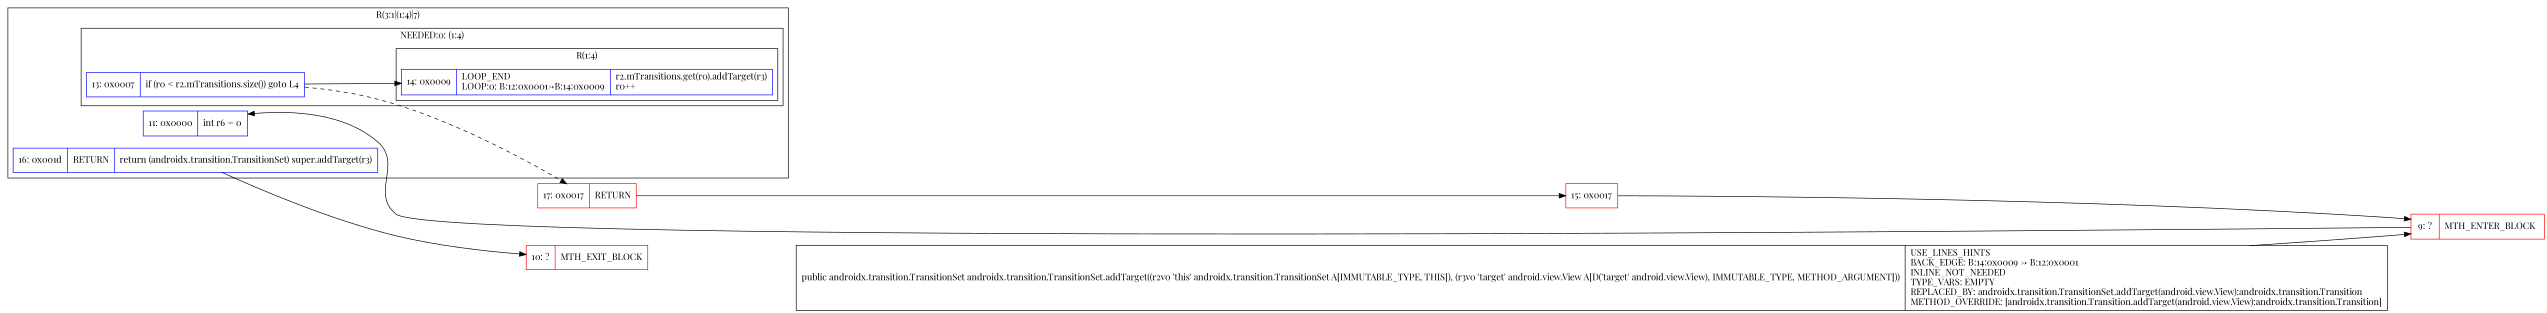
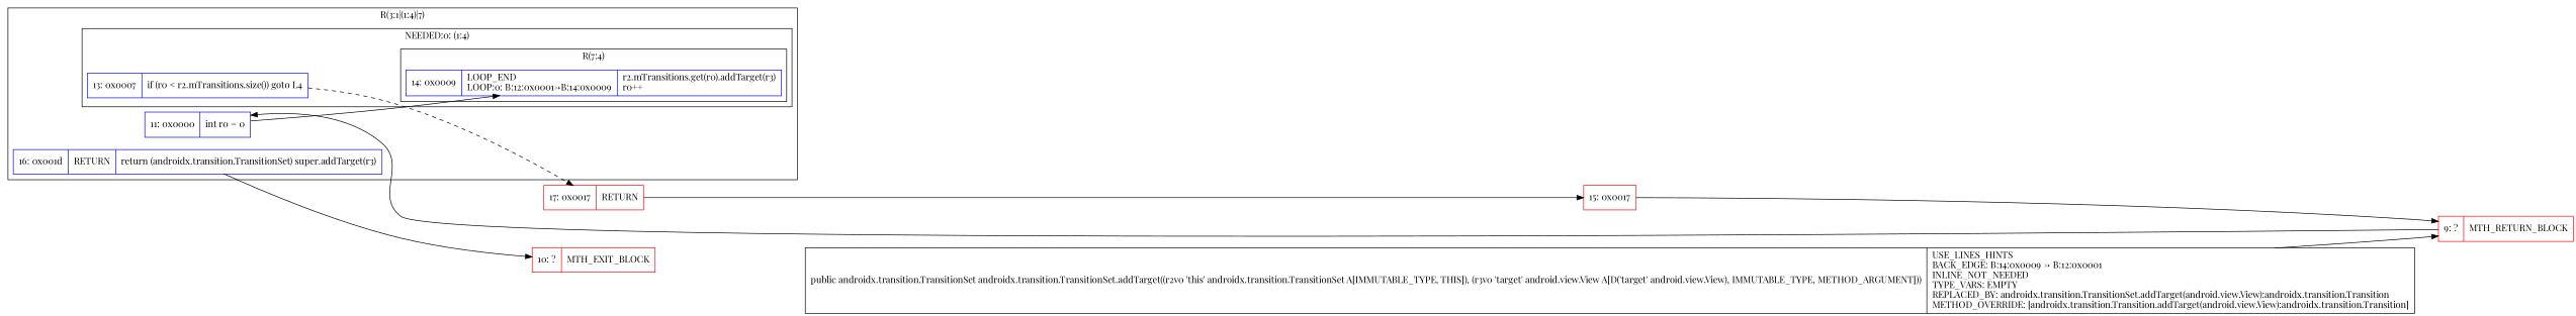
  digraph {
    fontname="Playfair Display"
    rankdir=LR
    node [color=blue fontname="Playfair Display" shape=record]
    edge [fontname="Playfair Display"]
    n1 [label="{14\:\ 0x0009|LOOP_END\lLOOP:0: B:12:0x0001\-\>B:14:0x0009\l|r2.mTransitions.get(r0).addTarget(r3)\lr0++\l}"]
    n2 [label="{13\:\ 0x0007|if (r0 \< r2.mTransitions.size()) goto L4\l}"]
-   n3 [label="{11\:\ 0x0000|int r6 = 0\l}"]
+   n3 [label="{11\:\ 0x0000|int r0 = 0\l}"]
    n4 [label="{16\:\ 0x001d|RETURN\l|return (androidx.transition.TransitionSet) super.addTarget(r3)\l}"]
    n5 [color=red label="{17\:\ 0x0017|RETURN\l}"]
    n6 [color=red label="{10\:\ ?|MTH_EXIT_BLOCK\l}"]
    n7 [color=red label="{15\:\ 0x0017}"]
-   n8 [color=red label="{9\:\ ?|MTH_ENTER_BLOCK\l}"]
+   n8 [color=red label="{9\:\ ?|MTH_RETURN_BLOCK\l}"]
    n9 [label="{public androidx.transition.TransitionSet androidx.transition.TransitionSet.addTarget((r2v0 'this' androidx.transition.TransitionSet A[IMMUTABLE_TYPE, THIS]), (r3v0 'target' android.view.View A[D('target' android.view.View), IMMUTABLE_TYPE, METHOD_ARGUMENT]))  | USE_LINES_HINTS\lBACK_EDGE: B:14:0x0009 \-\> B:12:0x0001\lINLINE_NOT_NEEDED\lTYPE_VARS: EMPTY\lREPLACED_BY: androidx.transition.TransitionSet.addTarget(android.view.View):androidx.transition.Transition\lMETHOD_OVERRIDE: [androidx.transition.Transition.addTarget(android.view.View):androidx.transition.Transition]\l}" color=""]
    subgraph cluster_1 {
      label="R(3:1|(1:4)|7)"
      n3
      n4
      subgraph cluster_2 {
        label="NEEDED:0: (1:4)"
        n2
        subgraph cluster_3 {
-         label="R(1:4)"
+         label="R(7:4)"
          n1
        }
      }
    }
-   n2 -> n1
+   n3 -> n1
    n2 -> n5 [style=dashed]
    n4 -> n6
    n5 -> n7
    n7 -> n8
    n8 -> n3
    n9 -> n8
  }
